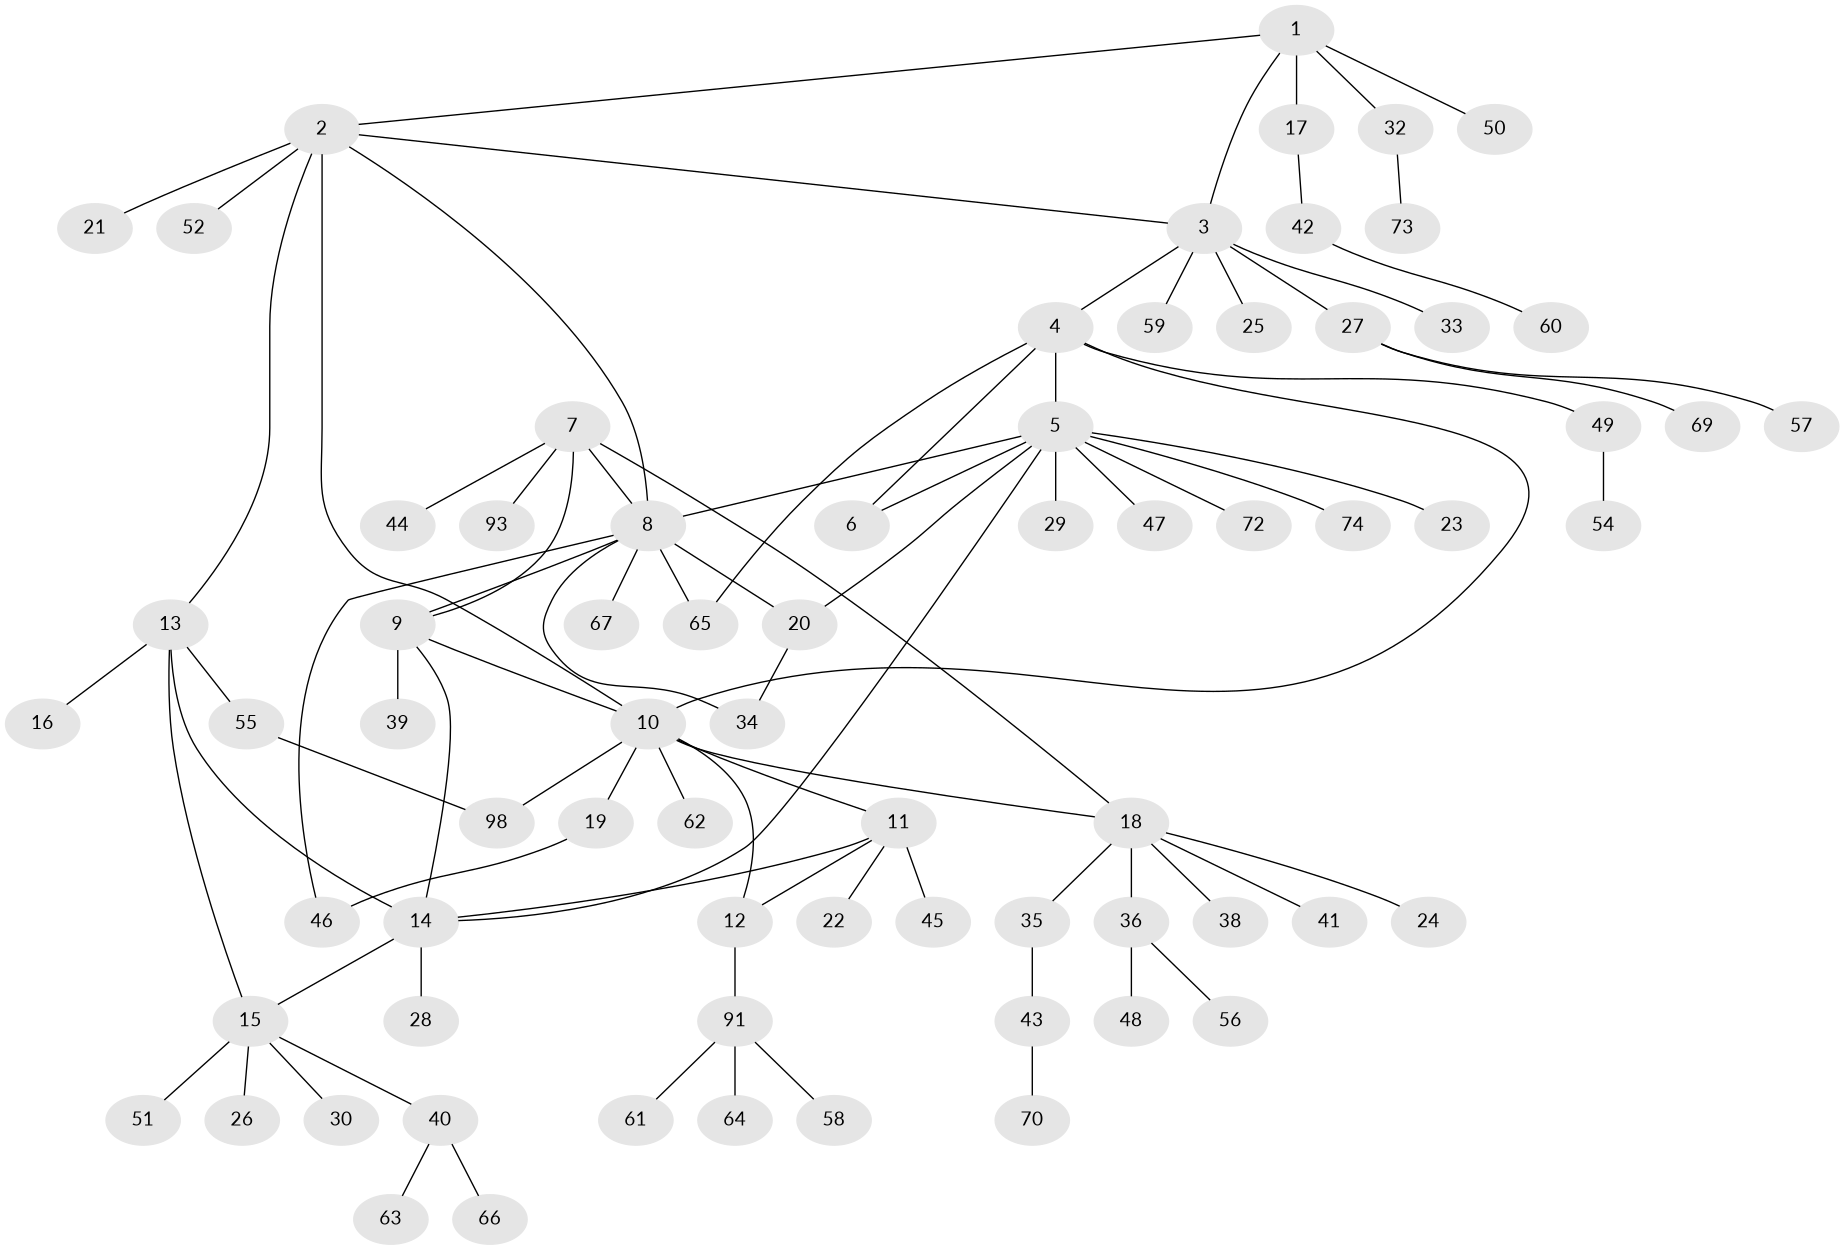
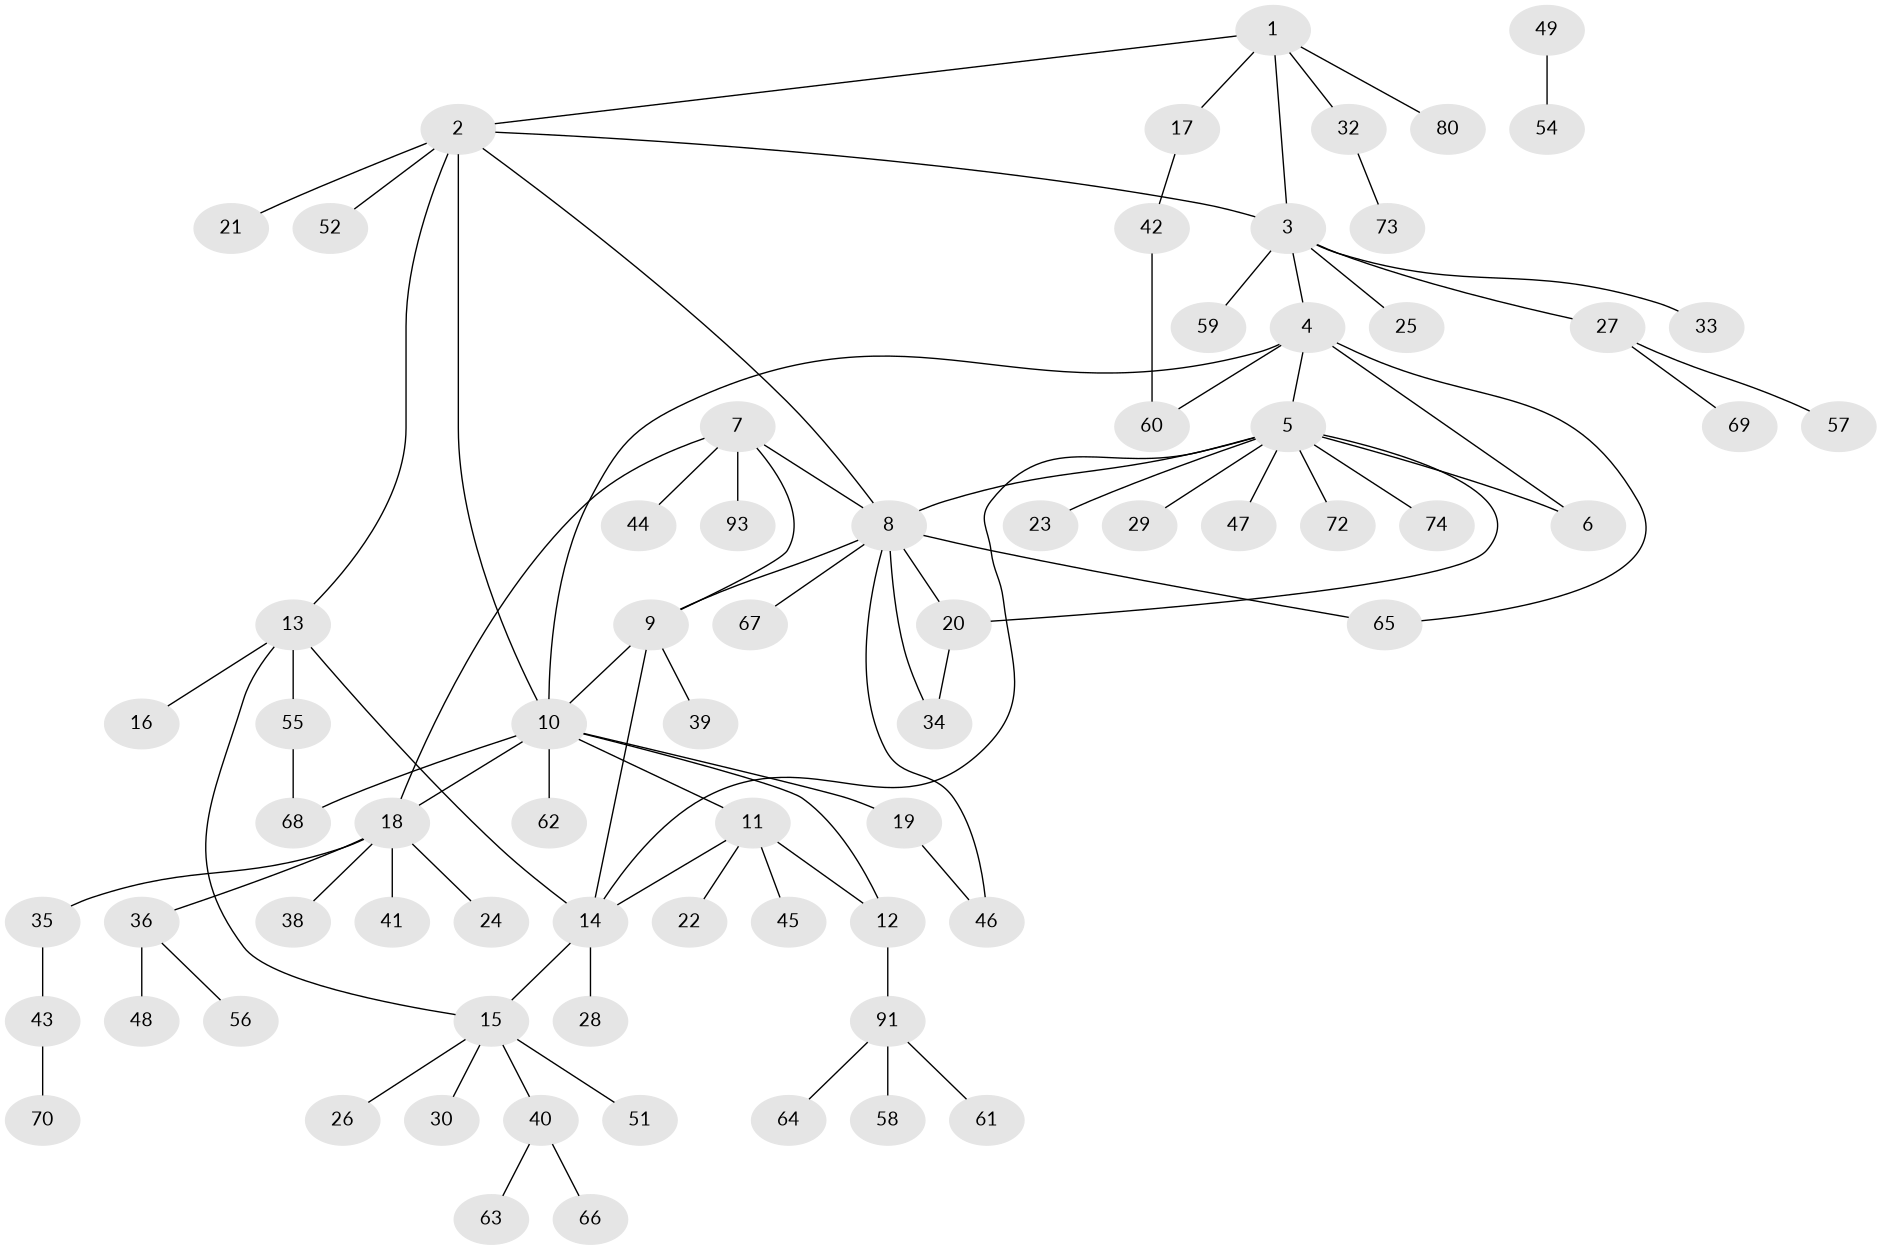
  graph {
    fontname=Lato
    node [color=gray90 fontname=Lato style=filled]
    edge [fontname=Lato]
    1
    2
    3
    17
    32
-   50
+   50 [label=80]
    8
    10
    13
    21
    52
    4
    25
    27
    33
    59
    42
    73
    65
    20
    9
    34
    67
    46
    18
    11
    12
    19
    62
-   68 [label=98]
+   68
    14
    15
    16
    55
    5
    6
    49
    57
    69
    23
    29
    47
    72
    74
    54
    28
    7
    44
    n49 [label=93]
    39
    24
    35
    36
    38
    41
    22
    45
    n58 [label=91]
    58
    61
    64
    26
    30
    40
    51
    63
    66
    60
    43
    48
    56
    70
    1 -- 2
    1 -- 3
    1 -- 17
    1 -- 32
    1 -- 50
    2 -- 3
    2 -- 8
    2 -- 10
    2 -- 13
    2 -- 21
    2 -- 52
    3 -- 4
    3 -- 25
    3 -- 27
    3 -- 33
    3 -- 59
    17 -- 42
    32 -- 73
    8 -- 65
    8 -- 20
    8 -- 9
    8 -- 34
    8 -- 67
    8 -- 46
    10 -- 18
    10 -- 11
    10 -- 12
    10 -- 19
    10 -- 62
    10 -- 68
    13 -- 14
    13 -- 15
    13 -- 16
    13 -- 55
    4 -- 10
    4 -- 65
    4 -- 5
    4 -- 6
-   4 -- 49
+   4 -- 60
    27 -- 57
    27 -- 69
    42 -- 60
    20 -- 34
    9 -- 10
    9 -- 14
    9 -- 39
    18 -- 24
    18 -- 35
    18 -- 36
    18 -- 38
    18 -- 41
    11 -- 12
    11 -- 14
    11 -- 22
    11 -- 45
    12 -- n58
    19 -- 46
    14 -- 15
    14 -- 28
    15 -- 26
    15 -- 30
    15 -- 40
    15 -- 51
    55 -- 68
    5 -- 8
    5 -- 20
    5 -- 14
    5 -- 6
    5 -- 23
    5 -- 29
    5 -- 47
    5 -- 72
    5 -- 74
    49 -- 54
    7 -- 8
    7 -- 9
    7 -- 18
    7 -- 44
    7 -- n49
    35 -- 43
    36 -- 48
    36 -- 56
    n58 -- 58
    n58 -- 61
    n58 -- 64
    40 -- 63
    40 -- 66
    43 -- 70
  }
